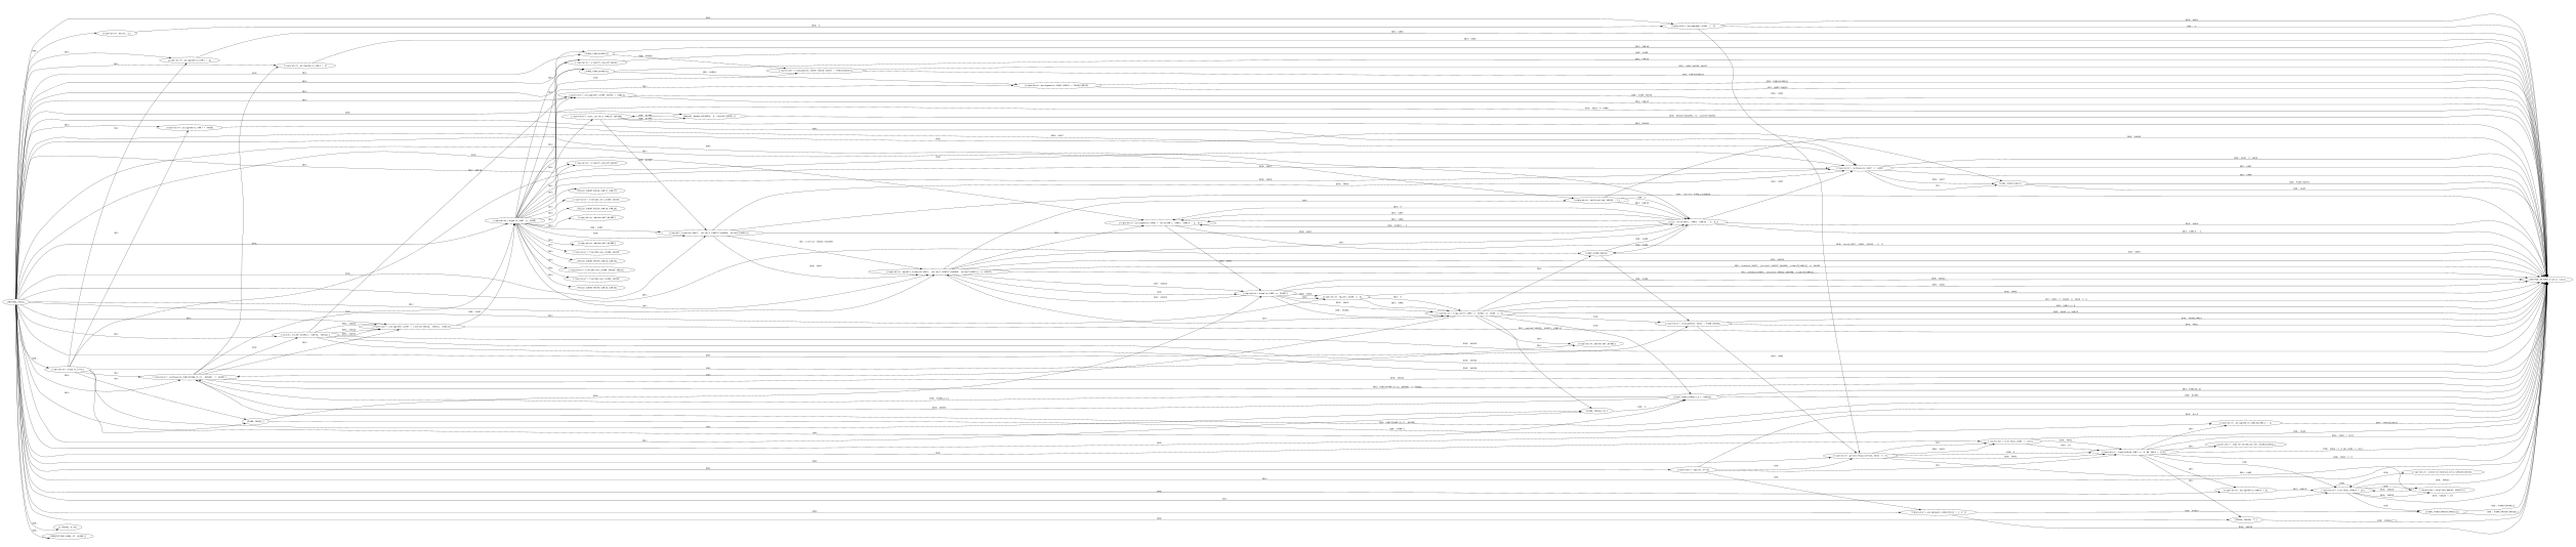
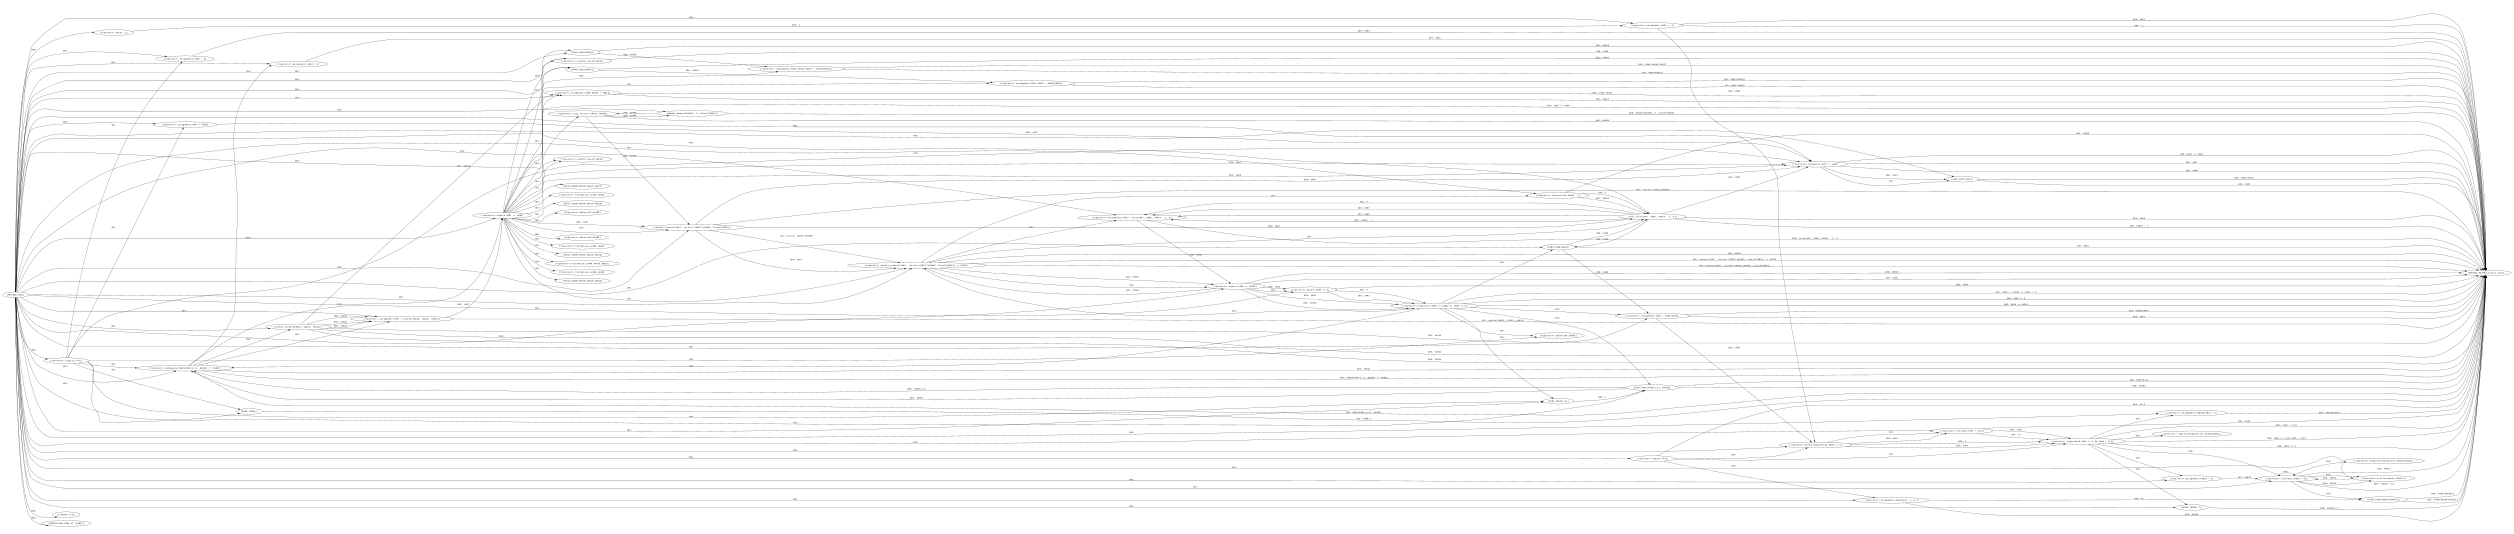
  digraph {
    fontname="Liberation Mono"
    rankdir=LR
    node [fontname="Liberation Mono"]
    edge [fontname="Liberation Mono"]
    n1 [label="(METHOD,FUN1)"]
    n2 [label="(<operator>.assignment,VAR1 = -1)"]
    n3 [label="(<operator>.minus,-1)"]
    n4 [label="(<operator>.equals,5==5)"]
    n5 [label="(<operator>.assignment,VAR4 = 0)"]
    n6 [label="(<operator>.assignment,VAR7 = VAR8)"]
    n7 [label="(<operator>.notEquals,FUN2(FUN3(2,2), &VAR3) != VAR11)"]
    n8 [label="(FUN3,FUN3(2,2))"]
    n9 [label="(<operator>.assignment,VAR4 = 1)"]
    n10 [label="(<operator>.assignment,VAR7 = socket(VAR12, VAR13, VAR14))"]
    n11 [label="(socket,socket(VAR12, VAR13, VAR14))"]
    n12 [label="(<operator>.equals,VAR7 == VAR8)"]
    n13 [label="(memset,memset(&VAR6, 0, sizeof(VAR6)))"]
    n14 [label="(<operator>.sizeOf,sizeof(VAR6))"]
    n15 [label="(<operator>.assignment,VAR6.VAR15 = VAR12)"]
    n16 [label="(FUN4,FUN4(VAR18))"]
    n17 [label="(FUN5,FUN5(VAR20))"]
    n18 [label="(<operator>.equals,connect(VAR7, (struct VAR21*)&VAR6, sizeof(VAR6)) == VAR22)"]
    n19 [label="(connect,connect(VAR7, (struct VAR21*)&VAR6, sizeof(VAR6)))"]
    n20 [label="(<operator>.sizeOf,sizeof(VAR6))"]
    n21 [label="(<operator>.assignment,VAR5 = recv(VAR7, VAR9, VAR10 - 1, 0))"]
    n22 [label="(recv,recv(VAR7, VAR9, VAR10 - 1, 0))"]
    n23 [label="(<operator>.subtraction,VAR10 - 1)"]
    n24 [label="(<operator>.equals,VAR5 == VAR22)"]
    n25 [label="(<operator>.equals,VAR5 == 0)"]
    n26 [label="(<operator>.assignment,VAR1 = FUN6(VAR9))"]
    n27 [label="(FUN6,FUN6(VAR9))"]
    n28 [label="(LITERAL,0,do)"]
    n29 [label="(<operator>.notEquals,VAR7 != VAR8)"]
    n30 [label="(FUN7,FUN7(VAR7))"]
    n31 [label="(IDENTIFIER,VAR4,if (VAR4))"]
    n32 [label="(FUN8,FUN8())"]
    n33 [label="(<operator>.equals,5==5)"]
    n34 [label="(<operator>.assignment,VAR24[10] = { 0 })"]
    n35 [label="(<operator>.greaterEqualsThan,VAR1 >= 0)"]
    n36 [label="(<operator>.lessThan,VAR1 < (10))"]
    n37 [label="(<operator>.assignment,VAR24[VAR1] = 1)"]
    n38 [label="(<operator>.assignment,VAR23 = 0)"]
    n39 [label="(<operator>.lessThan,VAR23 < 10)"]
    n40 [label="(<operator>.postIncrement,VAR23++)"]
    n41 [label="(FUN10,FUN10(\"\"))"]
    n42 [label="(METHOD_RETURN,static void)"]
    n43 [label="(FUN2,FUN2(FUN3(2,2), &VAR3))"]
    n44 [label="(<operator>.addressOf,&VAR3)"]
    n45 [label="(<operator>.assignment,VAR6.VAR16.VAR17 = FUN4(VAR18))"]
    n46 [label="(<operator>.assignment,VAR6.VAR19 = FUN5(VAR20))"]
    n47 [label="(<operator>.cast,(struct VAR21*)&VAR6)"]
    n48 [label="(<operator>.addressOf,&VAR6)"]
    n49 [label="(<operator>.fieldAccess,VAR6.VAR15)"]
    n50 [label="(FIELD_IDENTIFIER,VAR15,VAR15)"]
    n51 [label="(<operator>.fieldAccess,VAR6.VAR16.VAR17)"]
    n52 [label="(<operator>.fieldAccess,VAR6.VAR16)"]
    n53 [label="(FIELD_IDENTIFIER,VAR16,VAR16)"]
    n54 [label="(FIELD_IDENTIFIER,VAR17,VAR17)"]
    n55 [label="(<operator>.fieldAccess,VAR6.VAR19)"]
    n56 [label="(FIELD_IDENTIFIER,VAR19,VAR19)"]
    n57 [label="(<operator>.addressOf,&VAR6)"]
    n58 [label="(<operator>.logicalOr,VAR5 == VAR22 || VAR5 == 0)"]
    n59 [label="(<operator>.logicalAnd,VAR1 >= 0 && VAR1 < (10))"]
    n60 [label="(FUN9,FUN9(VAR24[VAR23]))"]
    n61 [label="(<operator>.indirectIndexAccess,VAR24[VAR23])"]
    n62 [label="(<operator>.indirectIndexAccess,VAR24[VAR1])"]
    n1 -> n2 [label="DDG: "]
    n1 -> n3 [label="DDG: "]
    n1 -> n4 [label="DDG: "]
    n1 -> n5 [label="DDG: "]
    n1 -> n6 [label="DDG: "]
    n1 -> n7 [label="DDG: "]
    n1 -> n8 [label="DDG: "]
    n1 -> n9 [label="DDG: "]
    n1 -> n10 [label="DDG: "]
    n1 -> n11 [label="DDG: "]
    n1 -> n12 [label="DDG: "]
    n1 -> n13 [label="DDG: "]
    n1 -> n14 [label="DDG: "]
    n1 -> n15 [label="DDG: "]
    n1 -> n16 [label="DDG: "]
    n1 -> n17 [label="DDG: "]
    n1 -> n18 [label="DDG: "]
    n1 -> n19 [label="DDG: "]
    n1 -> n20 [label="DDG: "]
    n1 -> n21 [label="DDG: "]
    n1 -> n22 [label="DDG: "]
    n1 -> n23 [label="DDG: "]
-   n32 -> n24 [label="DDG: "]
+   n1 -> n24 [label="DDG: "]
    n1 -> n25 [label="DDG: "]
    n1 -> n26 [label="DDG: "]
    n1 -> n27 [label="DDG: "]
    n1 -> n28 [label="DDG: "]
    n1 -> n29 [label="DDG: "]
    n1 -> n30 [label="DDG: "]
    n1 -> n31 [label="DDG: "]
    n1 -> n32 [label="DDG: "]
    n1 -> n33 [label="DDG: "]
    n1 -> n34 [label="DDG: "]
    n1 -> n35 [label="DDG: "]
    n1 -> n36 [label="DDG: "]
    n1 -> n37 [label="DDG: "]
    n1 -> n38 [label="DDG: "]
    n1 -> n39 [label="DDG: "]
    n1 -> n40 [label="DDG: "]
    n1 -> n41 [label="DDG: "]
    n2 -> n35 [label="DDG: VAR1"]
    n2 -> n42 [label="DDG: -1"]
    n2 -> n42 [label="DDG: VAR1"]
    n3 -> n2 [label="DDG: 1"]
    n4 -> n5 [label="CDG: "]
    n4 -> n6 [label="CDG: "]
    n4 -> n7 [label="CDG: "]
    n4 -> n8 [label="CDG: "]
    n4 -> n29 [label="CDG: "]
    n4 -> n32 [label="CDG: "]
    n4 -> n43 [label="CDG: "]
    n4 -> n44 [label="CDG: "]
    n5 -> n42 [label="DDG: VAR4"]
    n6 -> n29 [label="DDG: VAR7"]
    n7 -> n9 [label="CDG: "]
    n7 -> n10 [label="CDG: "]
    n7 -> n11 [label="CDG: "]
    n7 -> n12 [label="CDG: "]
    n7 -> n42 [label="DDG: FUN2(FUN3(2,2), &VAR3)"]
    n7 -> n42 [label="DDG: VAR11"]
    n7 -> n42 [label="DDG: FUN2(FUN3(2,2), &VAR3) != VAR11"]
    n8 -> n43 [label="DDG: 2"]
    n9 -> n42 [label="DDG: VAR4"]
    n10 -> n12 [label="DDG: VAR7"]
    n10 -> n42 [label="DDG: socket(VAR12, VAR13, VAR14)"]
    n11 -> n10 [label="DDG: VAR12"]
    n11 -> n10 [label="DDG: VAR13"]
    n11 -> n10 [label="DDG: VAR14"]
    n11 -> n15 [label="DDG: VAR12"]
    n11 -> n42 [label="DDG: VAR12"]
    n11 -> n42 [label="DDG: VAR13"]
    n11 -> n42 [label="DDG: VAR14"]
    n12 -> n14 [label="CDG: "]
    n12 -> n15 [label="CDG: "]
    n12 -> n16 [label="CDG: "]
    n12 -> n17 [label="CDG: "]
    n12 -> n18 [label="CDG: "]
    n12 -> n19 [label="DDG: VAR7"]
    n12 -> n19 [label="CDG: "]
    n12 -> n20 [label="CDG: "]
    n12 -> n29 [label="DDG: VAR7"]
    n12 -> n29 [label="DDG: VAR8"]
    n12 -> n42 [label="DDG: VAR7 == VAR8"]
    n12 -> n45 [label="CDG: "]
    n12 -> n46 [label="CDG: "]
    n12 -> n47 [label="CDG: "]
    n12 -> n48 [label="CDG: "]
    n12 -> n49 [label="CDG: "]
    n12 -> n50 [label="CDG: "]
    n12 -> n51 [label="CDG: "]
    n12 -> n52 [label="FUN: "]
    n12 -> n53 [label="CDG: "]
    n12 -> n54 [label="CDG: "]
    n12 -> n55 [label="CDG: "]
    n12 -> n56 [label="CDG: "]
    n12 -> n57 [label="CDG: "]
    n13 -> n42 [label="DDG: memset(&VAR6, 0, sizeof(VAR6))"]
    n13 -> n47 [label="DDG: &VAR6"]
    n15 -> n42 [label="DDG: VAR6.VAR15"]
    n15 -> n42 [label="DDG: VAR12"]
    n16 -> n42 [label="DDG: VAR18"]
    n16 -> n45 [label="DDG: VAR18"]
    n17 -> n42 [label="DDG: VAR20"]
    n17 -> n46 [label="DDG: VAR20"]
    n18 -> n21 [label="CDG: "]
    n18 -> n22 [label="CDG: "]
    n18 -> n23 [label="CDG: "]
    n18 -> n24 [label="DDG: VAR22"]
    n18 -> n24 [label="CDG: "]
    n18 -> n42 [label="DDG: VAR22"]
    n18 -> n42 [label="DDG: connect(VAR7, (struct VAR21*)&VAR6, sizeof(VAR6)) == VAR22"]
    n18 -> n42 [label="DDG: connect(VAR7, (struct VAR21*)&VAR6, sizeof(VAR6))"]
    n18 -> n58 [label="CDG: "]
    n19 -> n18 [label="DDG: VAR7"]
    n19 -> n18 [label="DDG: (struct VAR21*)&VAR6"]
    n19 -> n22 [label="DDG: VAR7"]
    n19 -> n29 [label="DDG: VAR6"]
    n19 -> n42 [label="DDG: (struct VAR21*)&VAR6"]
    n20 -> n42 [label="DDG: VAR6"]
    n21 -> n24 [label="DDG: VAR5"]
    n21 -> n42 [label="DDG: recv(VAR7, VAR9, VAR10 - 1, 0)"]
    n22 -> n21 [label="DDG: VAR7"]
    n22 -> n21 [label="DDG: VAR9"]
    n22 -> n21 [label="DDG: VAR10 - 1"]
    n22 -> n21 [label="DDG: 0"]
    n22 -> n27 [label="DDG: VAR9"]
    n22 -> n29 [label="DDG: VAR7"]
    n22 -> n42 [label="DDG: VAR9"]
    n22 -> n42 [label="DDG: VAR10 - 1"]
    n23 -> n22 [label="DDG: VAR10"]
    n23 -> n22 [label="DDG: 1"]
    n23 -> n42 [label="DDG: VAR10"]
    n24 -> n18 [label="DDG: VAR22"]
    n24 -> n25 [label="DDG: VAR5"]
    n24 -> n25 [label="CDG: "]
    n24 -> n42 [label="DDG: VAR5"]
    n24 -> n42 [label="DDG: VAR22"]
    n24 -> n58 [label="DDG: VAR5"]
    n24 -> n58 [label="DDG: VAR22"]
    n25 -> n42 [label="DDG: VAR5"]
    n25 -> n58 [label="DDG: VAR5"]
    n25 -> n58 [label="DDG: 0"]
    n26 -> n35 [label="DDG: VAR1"]
    n26 -> n42 [label="DDG: FUN6(VAR9)"]
    n26 -> n42 [label="DDG: VAR1"]
    n27 -> n22 [label="DDG: VAR9"]
    n27 -> n26 [label="DDG: VAR9"]
    n27 -> n42 [label="DDG: VAR9"]
    n29 -> n30 [label="DDG: VAR7"]
    n29 -> n30 [label="CDG: "]
    n29 -> n42 [label="DDG: VAR7 != VAR8"]
    n29 -> n42 [label="DDG: VAR7"]
    n29 -> n42 [label="DDG: VAR8"]
    n30 -> n42 [label="DDG: VAR7"]
    n30 -> n42 [label="DDG: FUN7(VAR7)"]
    n32 -> n42 [label="DDG: FUN8()"]
    n33 -> n34 [label="CDG: "]
    n33 -> n35 [label="CDG: "]
    n33 -> n42 [label="DDG: 5==5"]
    n33 -> n59 [label="CDG: "]
    n34 -> n42 [label="DDG: VAR24"]
-   n34 -> n60 [label="DDG: VAR24"]
+   n34 -> n60 [label="DDG: 10"]
    n35 -> n36 [label="DDG: VAR1"]
    n35 -> n36 [label="CDG: "]
-   n35 -> n42 [label="DDG: VAR1"]
    n35 -> n59 [label="DDG: VAR1"]
    n35 -> n59 [label="DDG: 0"]
    n36 -> n42 [label="DDG: VAR1"]
    n36 -> n59 [label="DDG: VAR1"]
    n36 -> n59 [label="DDG: 10"]
    n37 -> n42 [label="DDG: VAR24[VAR1]"]
    n38 -> n39 [label="DDG: VAR23"]
    n39 -> n39 [label="CDG: "]
    n39 -> n40 [label="DDG: VAR23"]
    n39 -> n40 [label="CDG: "]
    n39 -> n42 [label="DDG: VAR23"]
    n39 -> n42 [label="DDG: VAR23 < 10"]
    n39 -> n60 [label="CDG: "]
    n39 -> n61 [label="CDG: "]
    n40 -> n39 [label="DDG: VAR23"]
    n41 -> n42 [label="DDG: FUN10(\"\")"]
    n43 -> n7 [label="DDG: FUN3(2,2)"]
    n43 -> n7 [label="DDG: &VAR3"]
    n43 -> n42 [label="DDG: &VAR3"]
    n43 -> n42 [label="DDG: FUN3(2,2)"]
    n45 -> n42 [label="DDG: FUN4(VAR18)"]
    n45 -> n42 [label="DDG: VAR6.VAR16.VAR17"]
    n46 -> n42 [label="DDG: FUN5(VAR20)"]
    n46 -> n42 [label="DDG: VAR6.VAR19"]
    n47 -> n13 [label="DDG: &VAR6"]
    n47 -> n19 [label="DDG: &VAR6"]
    n47 -> n42 [label="DDG: &VAR6"]
    n58 -> n7 [label="CDG: "]
    n58 -> n8 [label="CDG: "]
    n58 -> n26 [label="CDG: "]
    n58 -> n27 [label="CDG: "]
    n58 -> n42 [label="DDG: VAR5 == VAR22 || VAR5 == 0"]
    n58 -> n42 [label="DDG: VAR5 == 0"]
    n58 -> n42 [label="DDG: VAR5 == VAR22"]
    n58 -> n43 [label="CDG: "]
    n58 -> n44 [label="CDG: "]
    n59 -> n37 [label="CDG: "]
    n59 -> n38 [label="CDG: "]
    n59 -> n39 [label="CDG: "]
    n59 -> n41 [label="CDG: "]
    n59 -> n42 [label="DDG: VAR1 >= 0 && VAR1 < (10)"]
    n59 -> n42 [label="DDG: VAR1 >= 0"]
    n59 -> n42 [label="DDG: VAR1 < (10)"]
    n59 -> n62 [label="CDG: "]
    n60 -> n42 [label="DDG: FUN9(VAR24[VAR23])"]
    n60 -> n42 [label="DDG: VAR24[VAR23]"]
  }
